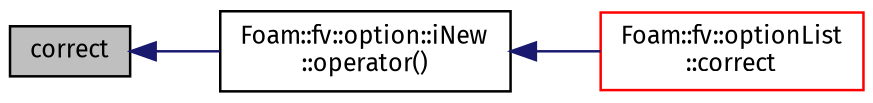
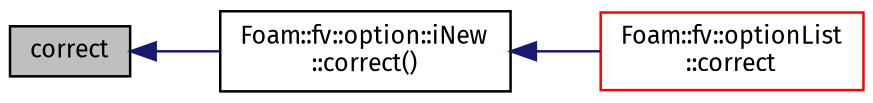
  digraph {
    fontname="Fira Sans"
    rankdir=LR
    node [color=black fontname="Fira Sans" fontsize=10 shape=record]
    edge [color=midnightblue dir=back fontname="Fira Sans" fontsize=10 labelfontname=FreeSans labelfontsize=10 style=solid]
    n1 [fillcolor=grey75 fontcolor=black height=0.2 label=correct style=filled width=0.4]
-   n2 [height=0.2 label="Foam::fv::option::iNew\l::operator()" width=0.4]
+   n2 [height=0.2 label="Foam::fv::option::iNew\l::correct()" width=0.4]
    n3 [color=red height=0.2 label="Foam::fv::optionList\l::correct" width=0.4]
    n1 -> n2
    n2 -> n3
  }
